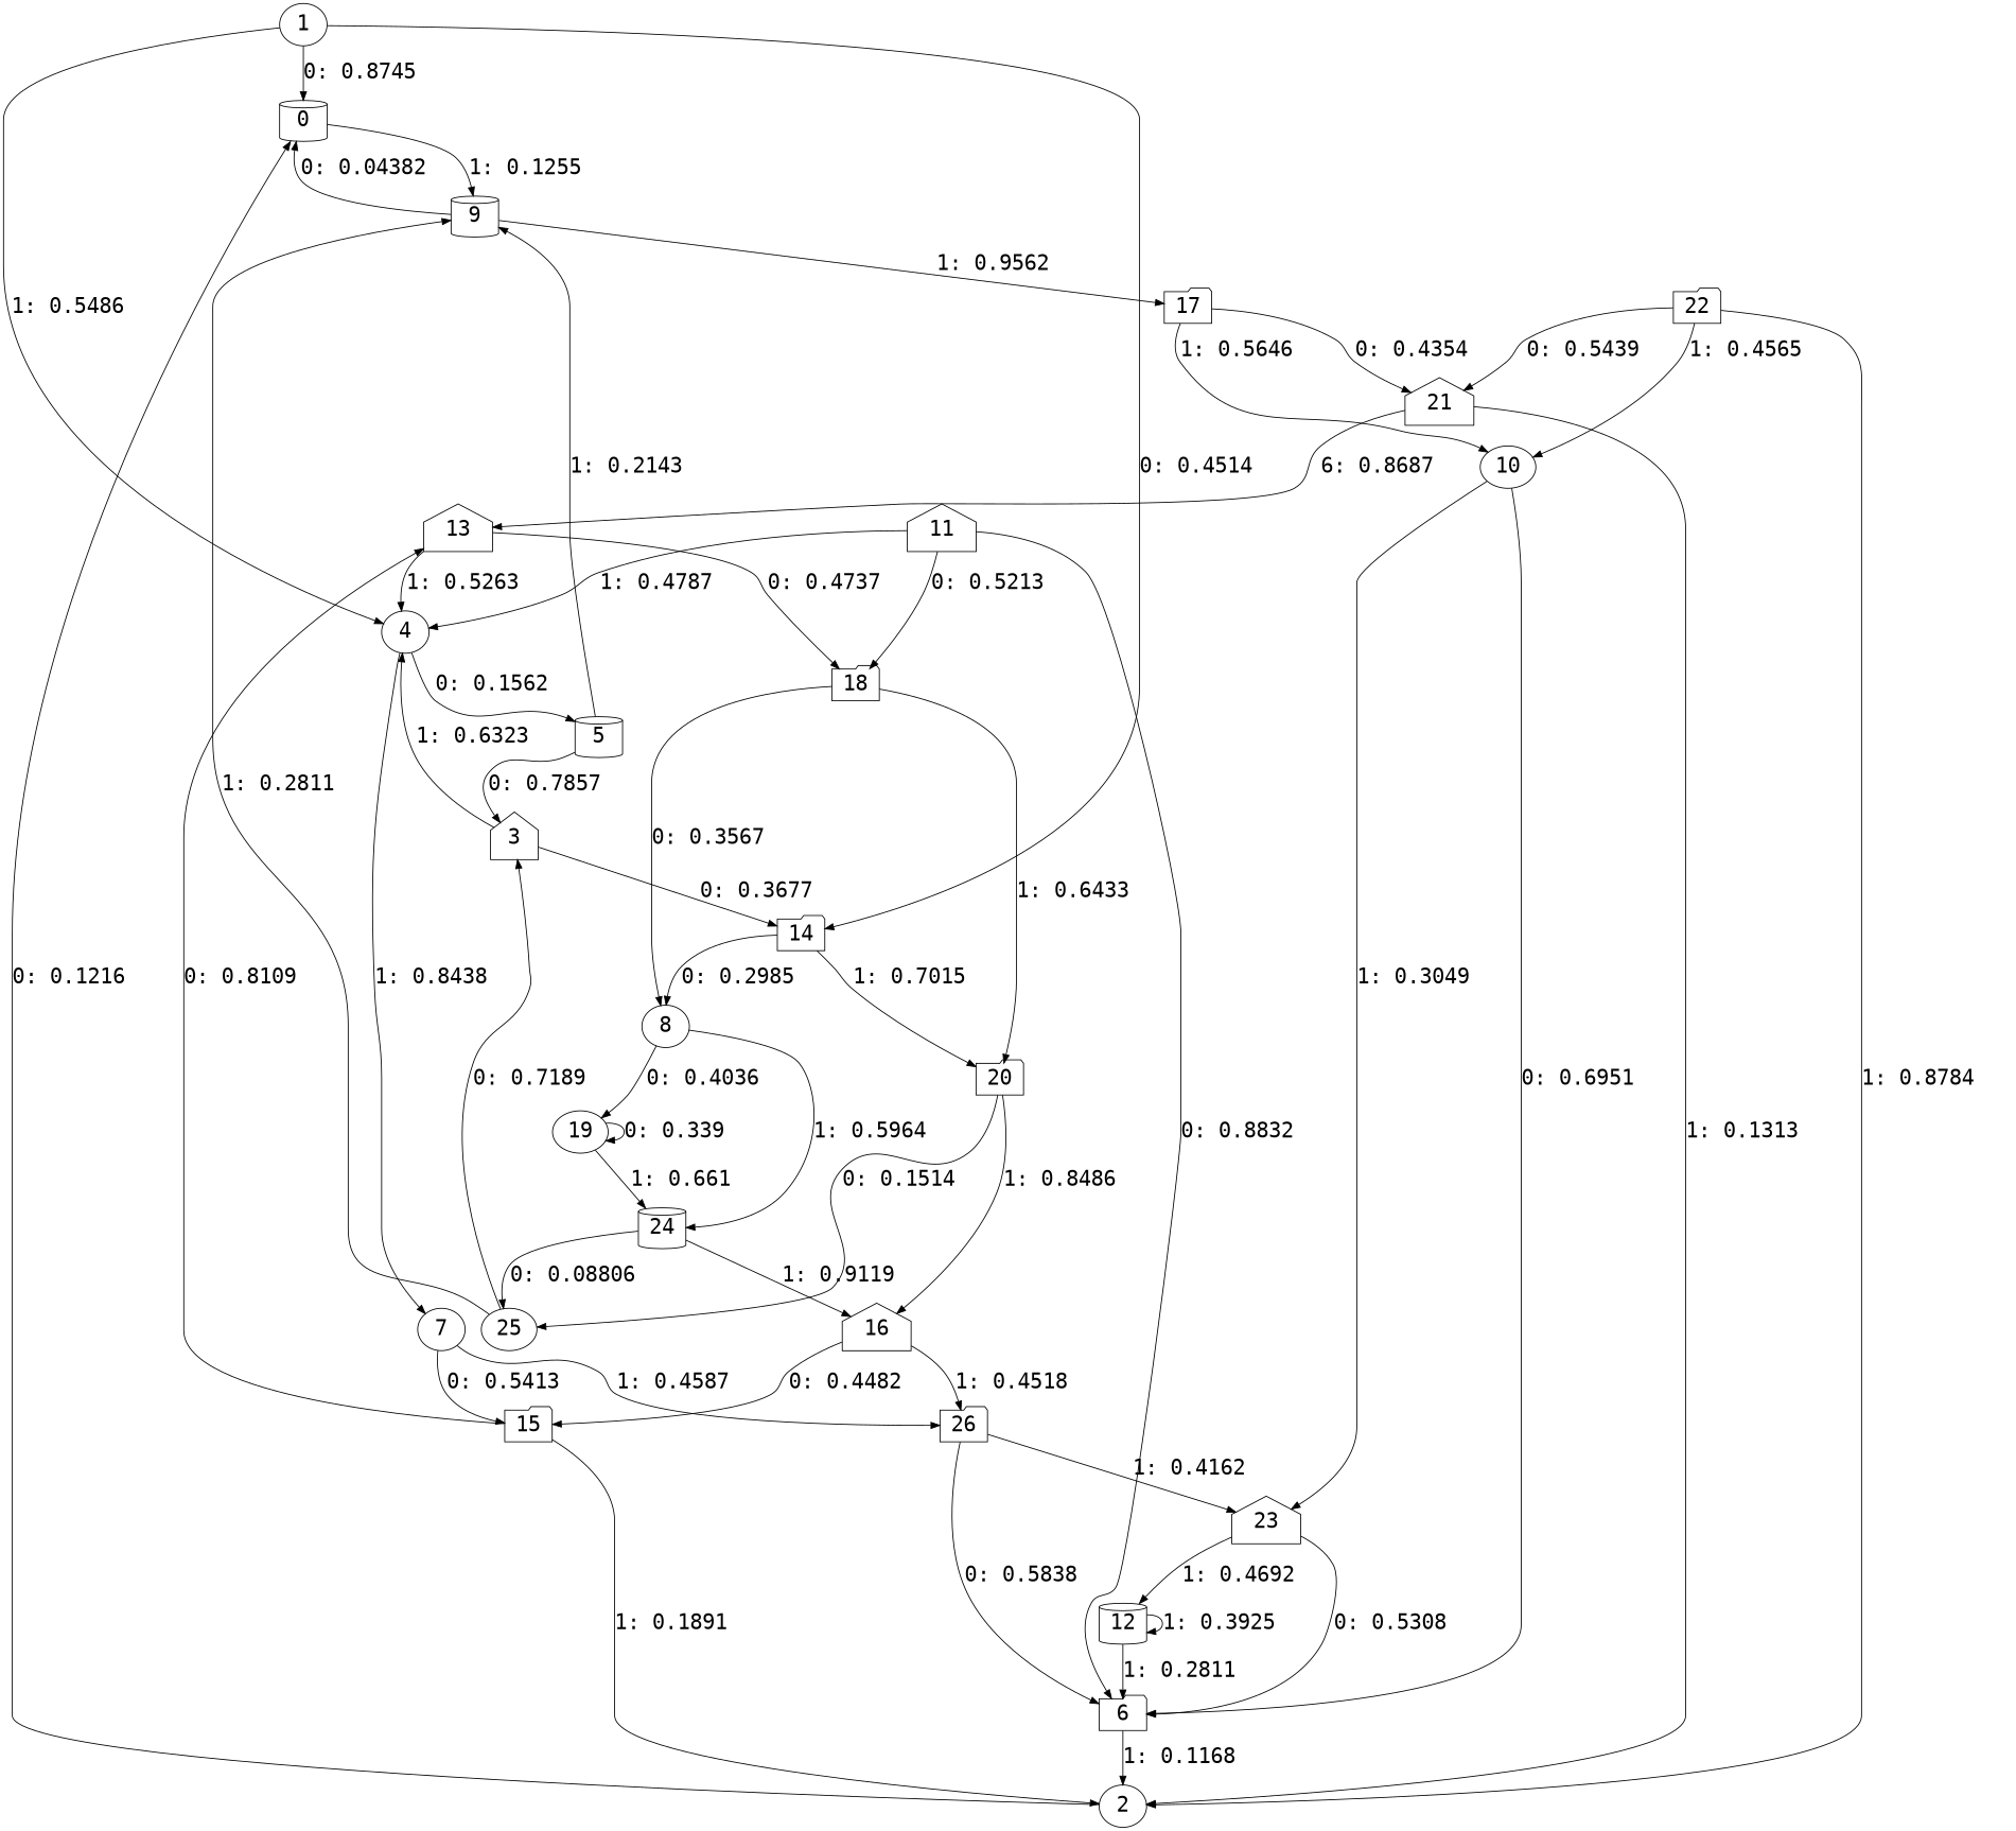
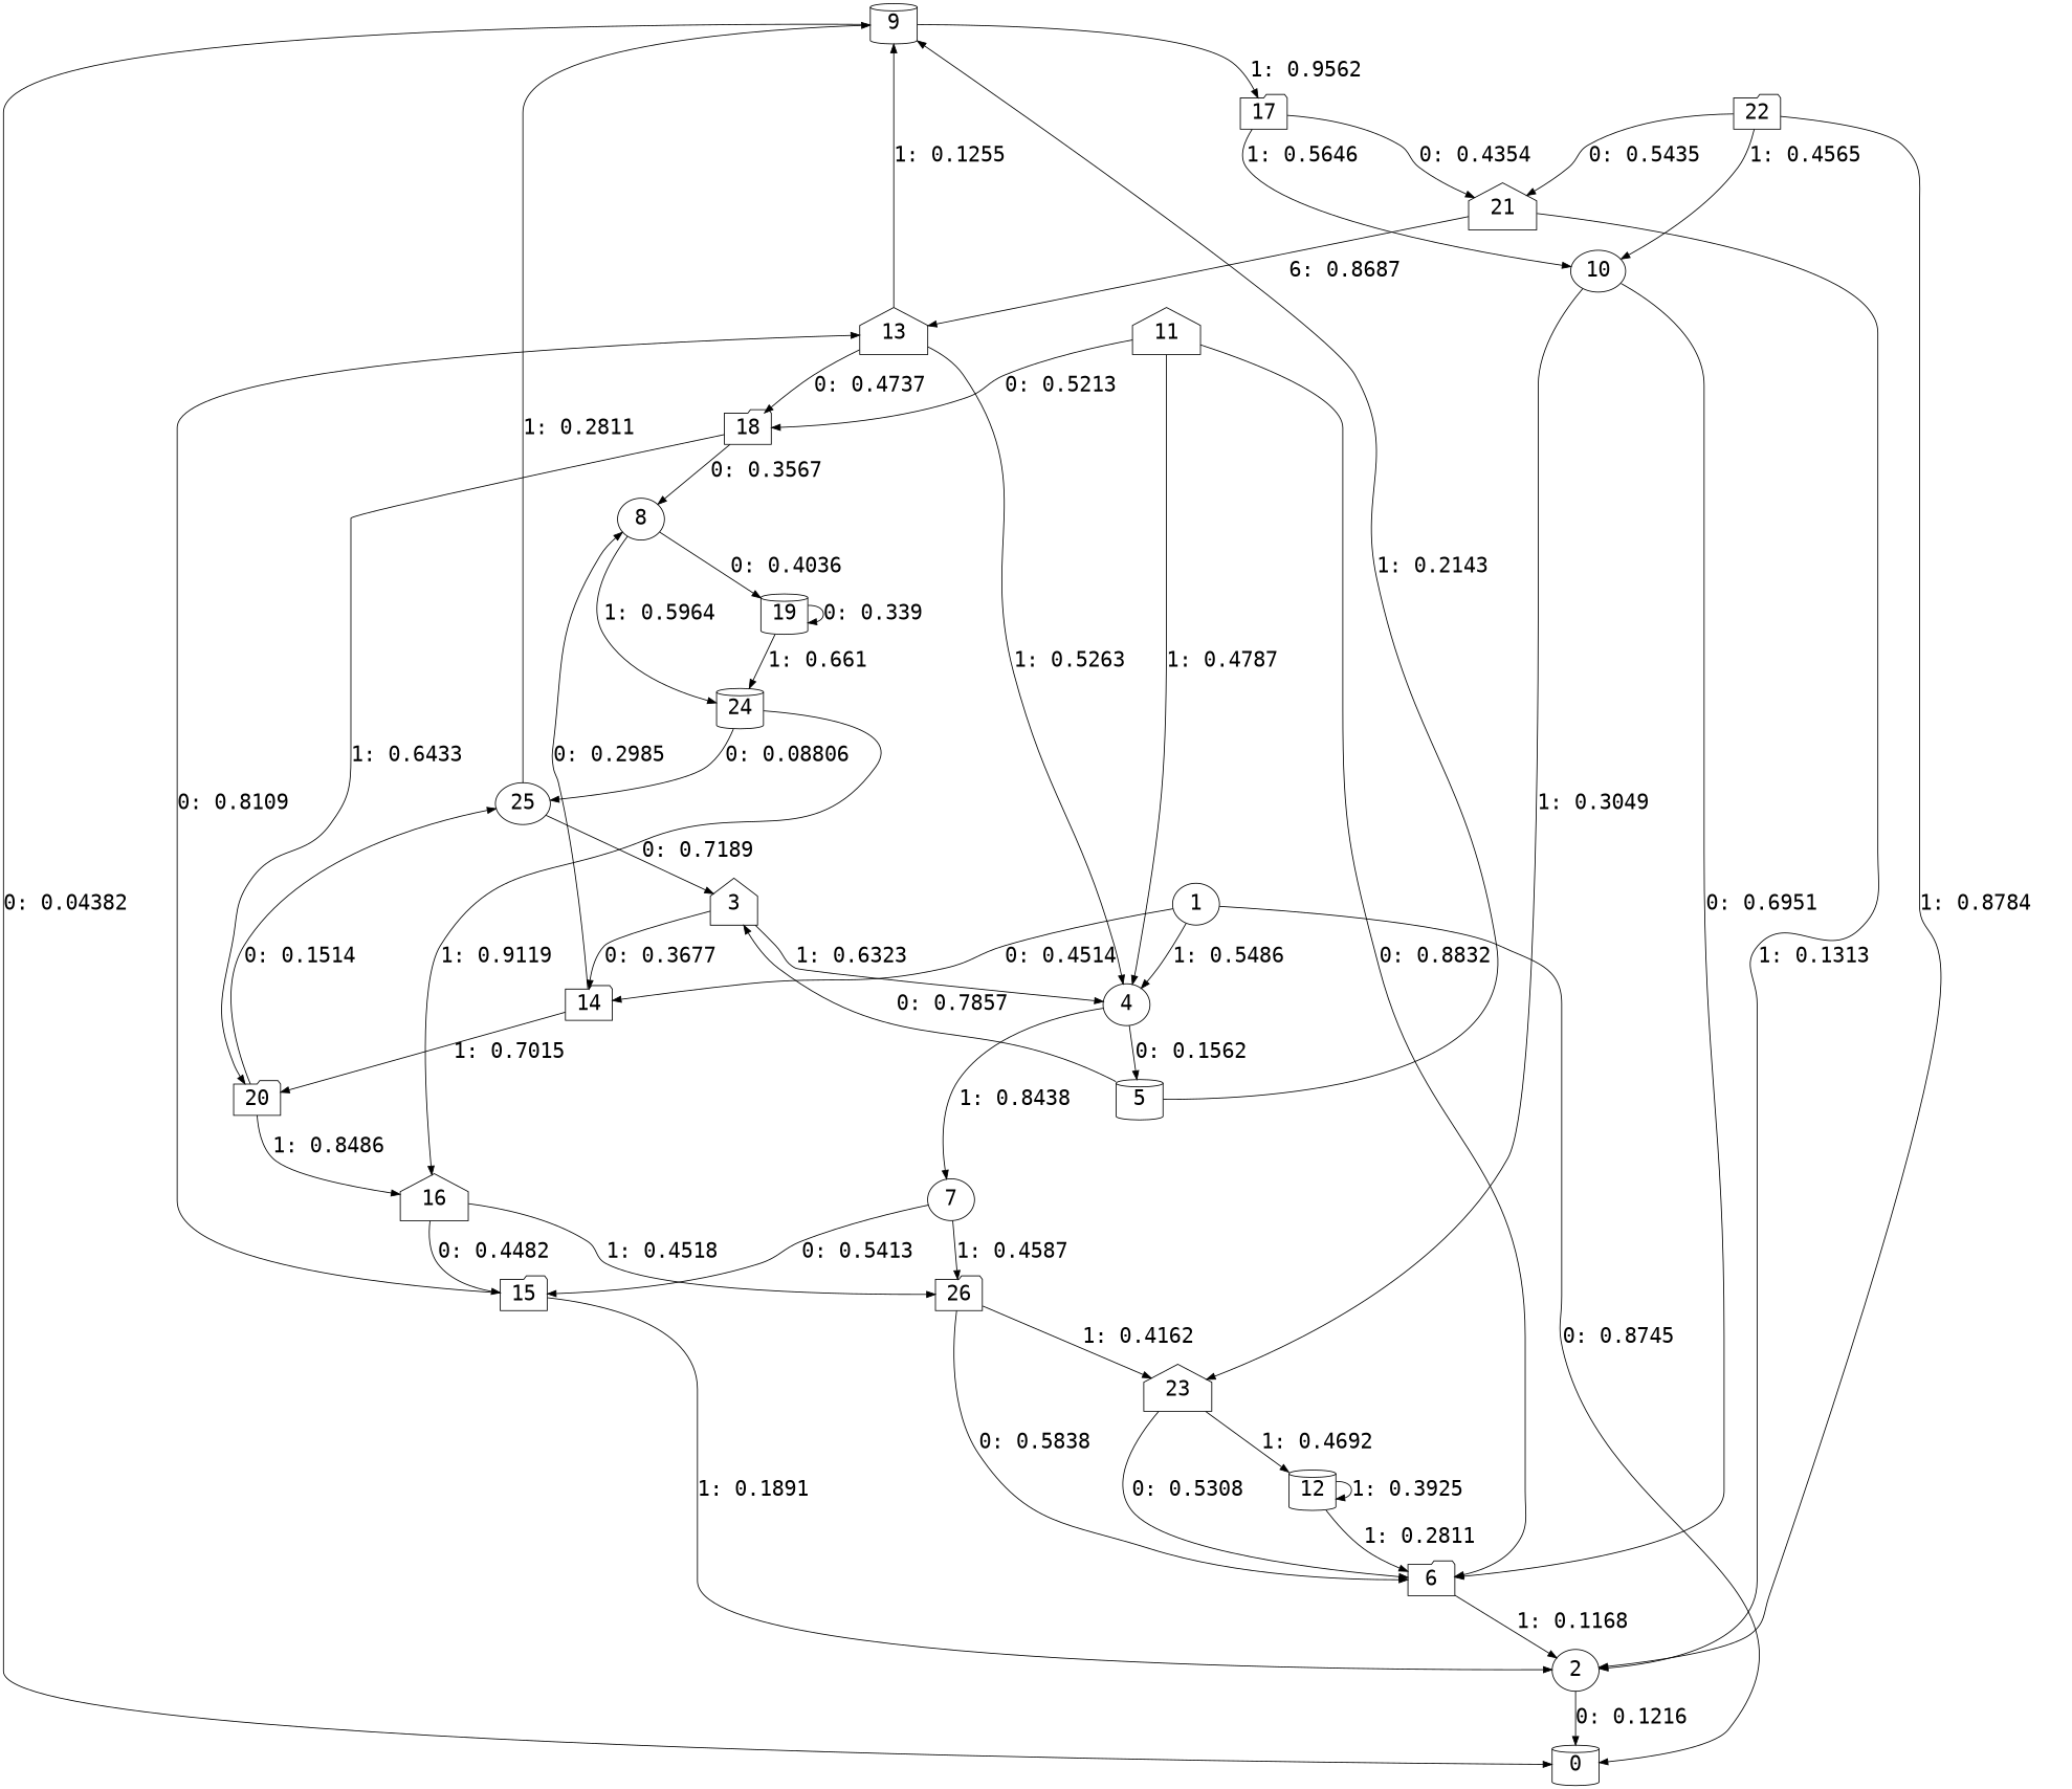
  digraph {
    fontname="DejaVu Sans Mono"
    node [fontname="DejaVu Sans Mono" fontsize=24 shape=folder]
    edge [fontname="DejaVu Sans Mono" fontsize=24]
    0 [shape=cylinder]
    9 [shape=cylinder]
    1 [shape=ellipse]
    14
    4 [shape=ellipse]
    17
    8 [shape=ellipse]
    20
    5 [shape=cylinder]
    7 [shape=ellipse]
    10 [shape=ellipse]
    21 [shape=house]
-   19 [shape=ellipse]
+   19 [shape=cylinder]
    24 [shape=cylinder]
    16 [shape=house]
    25 [shape=ellipse]
    3 [shape=house]
    15
    26
    2 [shape=ellipse]
    22
    6
    23 [shape=house]
    13 [shape=house]
    11 [shape=house]
    18
    12 [shape=cylinder]
-   0 -> 9 [label="1: 0.1255   "]
+   13 -> 9 [label="1: 0.1255   "]
    9 -> 0 [label="0: 0.04382  "]
    9 -> 17 [label="1: 0.9562   "]
    1 -> 0 [label="0: 0.8745   "]
    1 -> 14 [label="0: 0.4514   "]
    1 -> 4 [label="1: 0.5486   "]
    14 -> 8 [label="0: 0.2985   "]
    14 -> 20 [label="1: 0.7015   "]
    4 -> 5 [label="0: 0.1562   "]
    4 -> 7 [label="1: 0.8438   "]
    17 -> 10 [label="1: 0.5646   "]
    17 -> 21 [label="0: 0.4354   "]
    8 -> 19 [label="0: 0.4036   "]
    8 -> 24 [label="1: 0.5964   "]
    20 -> 16 [label="1: 0.8486   "]
    20 -> 25 [label="0: 0.1514   "]
    5 -> 9 [label="1: 0.2143   "]
    5 -> 3 [label="0: 0.7857   "]
    7 -> 15 [label="0: 0.5413   "]
    7 -> 26 [label="1: 0.4587   "]
    10 -> 6 [label="0: 0.6951   "]
    10 -> 23 [label="1: 0.3049   "]
    21 -> 2 [label="1: 0.1313   "]
    21 -> 13 [label="6: 0.8687   "]
    19 -> 19 [label="0: 0.339    "]
    19 -> 24 [label="1: 0.661    "]
    24 -> 16 [label="1: 0.9119   "]
    24 -> 25 [label="0: 0.08806  "]
    16 -> 15 [label="0: 0.4482   "]
    16 -> 26 [label="1: 0.4518   "]
    25 -> 9 [label="1: 0.2811   "]
    25 -> 3 [label="0: 0.7189   "]
    3 -> 14 [label="0: 0.3677   "]
    3 -> 4 [label="1: 0.6323   "]
    15 -> 2 [label="1: 0.1891   "]
    15 -> 13 [label="0: 0.8109   "]
    26 -> 6 [label="0: 0.5838   "]
    26 -> 23 [label="1: 0.4162   "]
    2 -> 0 [label="0: 0.1216   "]
    22 -> 10 [label="1: 0.4565   "]
-   22 -> 21 [label="0: 0.5439   "]
+   22 -> 21 [label="0: 0.5435   "]
    22 -> 2 [label="1: 0.8784   "]
    6 -> 2 [label="1: 0.1168   "]
    23 -> 6 [label="0: 0.5308   "]
    23 -> 12 [label="1: 0.4692   "]
    13 -> 4 [label="1: 0.5263   "]
    13 -> 18 [label="0: 0.4737   "]
    11 -> 4 [label="1: 0.4787   "]
    11 -> 6 [label="0: 0.8832   "]
    11 -> 18 [label="0: 0.5213   "]
    18 -> 8 [label="0: 0.3567   "]
    18 -> 20 [label="1: 0.6433   "]
    12 -> 6 [label="1: 0.2811   "]
    12 -> 12 [label="1: 0.3925   "]
  }
